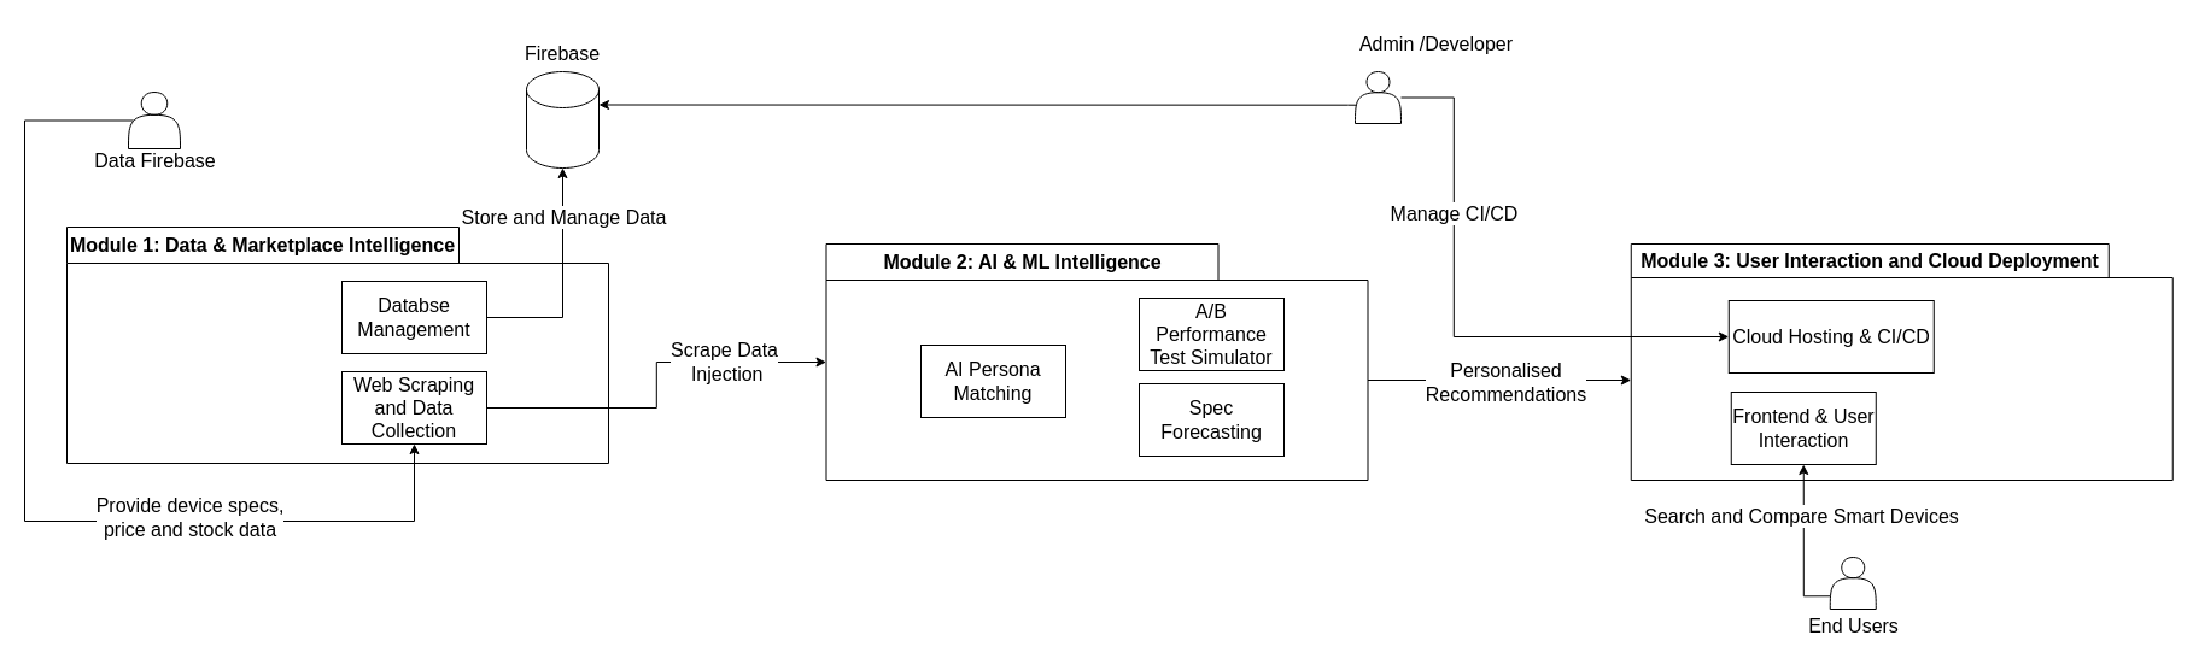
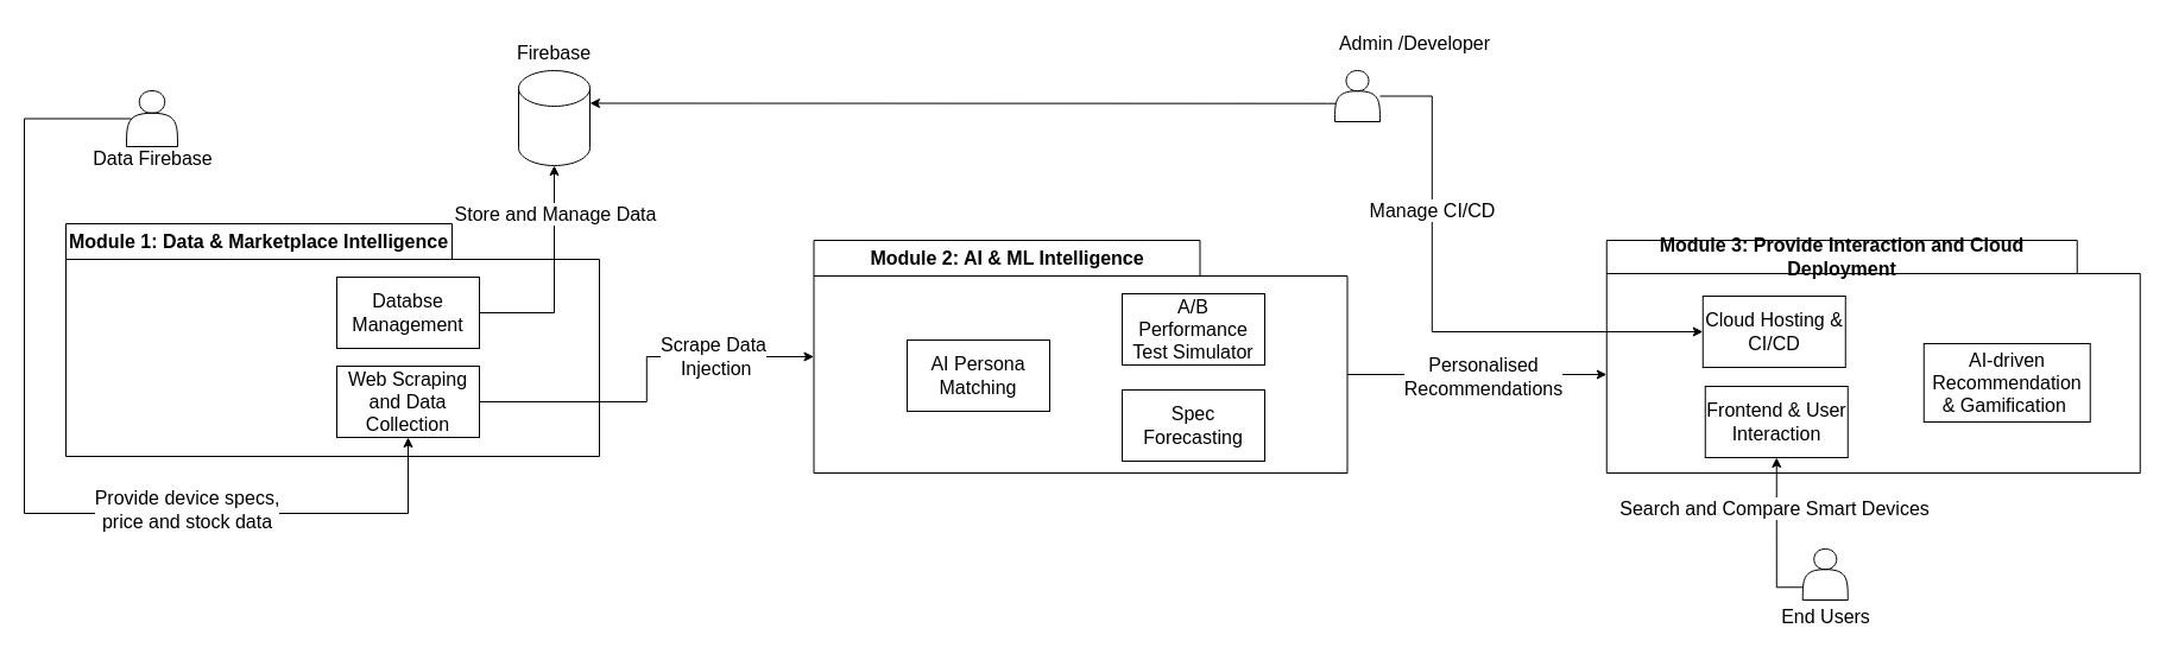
  <mxCell id="0" />
  <mxCell id="1" parent="0" />
  <mxCell id="2" value="Module 1: Data &amp;amp; Marketplace Intelligence" style="shape=folder;fontStyle=1;tabWidth=325;tabHeight=30;tabPosition=left;html=1;boundedLbl=1;labelInHeader=1;container=1;collapsible=0;whiteSpace=wrap;fontSize=16;" parent="1" vertex="1"><mxGeometry x="55" y="188" width="449" height="196" as="geometry" /></mxCell>
  <mxCell id="3" value="" style="html=1;strokeColor=none;resizeWidth=1;resizeHeight=1;fillColor=none;part=1;connectable=0;allowArrows=0;deletable=0;whiteSpace=wrap;fontSize=16;" parent="2" vertex="1"><mxGeometry width="449" height="101.63" relative="1" as="geometry"><mxPoint y="30" as="offset" /></mxGeometry></mxCell>
  <mxCell id="4" value="Web Scraping and Data Collection" style="rounded=0;whiteSpace=wrap;html=1;fontSize=16;" parent="2" vertex="1"><mxGeometry x="228" y="120" width="120" height="60" as="geometry" /></mxCell>
  <mxCell id="5" value="Databse Management" style="rounded=0;whiteSpace=wrap;html=1;fontSize=16;" parent="2" vertex="1"><mxGeometry x="228" y="45" width="120" height="60" as="geometry" /></mxCell>
  <mxCell id="6" value="" style="shape=cylinder3;whiteSpace=wrap;html=1;boundedLbl=1;backgroundOutline=1;size=15;fontSize=16;" parent="1" vertex="1"><mxGeometry x="436" y="59" width="60" height="80" as="geometry" /></mxCell>
  <mxCell id="7" value="Firebase" style="text;html=1;align=center;verticalAlign=middle;whiteSpace=wrap;rounded=0;fontSize=16;" parent="1" vertex="1"><mxGeometry x="436" y="29" width="60" height="30" as="geometry" /></mxCell>
  <mxCell id="8" value="Module 2: AI &amp;amp; ML Intelligence" style="shape=folder;fontStyle=1;tabWidth=325;tabHeight=30;tabPosition=left;html=1;boundedLbl=1;labelInHeader=1;container=1;collapsible=0;whiteSpace=wrap;fontSize=16;" parent="1" vertex="1"><mxGeometry x="684.5" y="202" width="449" height="196" as="geometry" /></mxCell>
  <mxCell id="9" value="" style="html=1;strokeColor=none;resizeWidth=1;resizeHeight=1;fillColor=none;part=1;connectable=0;allowArrows=0;deletable=0;whiteSpace=wrap;fontSize=16;" parent="8" vertex="1"><mxGeometry width="449" height="101.63" relative="1" as="geometry"><mxPoint y="30" as="offset" /></mxGeometry></mxCell>
  <mxCell id="10" value="AI Persona Matching" style="rounded=0;whiteSpace=wrap;html=1;fontSize=16;" parent="8" vertex="1"><mxGeometry x="78.5" y="84" width="120" height="60" as="geometry" /></mxCell>
  <mxCell id="11" value="A/B Performance Test Simulator" style="rounded=0;whiteSpace=wrap;html=1;fontSize=16;" parent="8" vertex="1"><mxGeometry x="259.5" y="45" width="120" height="60" as="geometry" /></mxCell>
- <mxCell id="12" value="Spec Forecasting" style="rounded=0;whiteSpace=wrap;html=1;fontSize=16;" parent="8" vertex="1"><mxGeometry x="259.5" y="116" width="120" height="60" as="geometry" /></mxCell>
- <mxCell id="13" value="&lt;font&gt;Module 3: User Interaction and Cloud Deployment&lt;/font&gt;" style="shape=folder;fontStyle=1;tabWidth=396;tabHeight=28;tabPosition=left;html=1;boundedLbl=1;labelInHeader=1;container=1;collapsible=0;whiteSpace=wrap;fontSize=16;" parent="1" vertex="1"><mxGeometry x="1351.76" y="202" width="449" height="196" as="geometry" /></mxCell>
+ <mxCell id="12" value="Spec Forecasting" style="rounded=0;whiteSpace=wrap;html=1;fontSize=16;" parent="8" vertex="1"><mxGeometry x="259.5" y="126" width="120" height="60" as="geometry" /></mxCell>
+ <mxCell id="13" value="&lt;font&gt;Module 3: Provide Interaction and Cloud Deployment&lt;/font&gt;" style="shape=folder;fontStyle=1;tabWidth=396;tabHeight=28;tabPosition=left;html=1;boundedLbl=1;labelInHeader=1;container=1;collapsible=0;whiteSpace=wrap;fontSize=16;" parent="1" vertex="1"><mxGeometry x="1351.76" y="202" width="449" height="196" as="geometry" /></mxCell>
  <mxCell id="14" value="" style="html=1;strokeColor=none;resizeWidth=1;resizeHeight=1;fillColor=none;part=1;connectable=0;allowArrows=0;deletable=0;whiteSpace=wrap;fontSize=16;" parent="13" vertex="1"><mxGeometry width="449" height="101.63" relative="1" as="geometry"><mxPoint y="30" as="offset" /></mxGeometry></mxCell>
- <mxCell id="16" value="Cloud Hosting &amp;amp; CI/CD" style="rounded=0;whiteSpace=wrap;html=1;fontSize=16;" parent="13" vertex="1"><mxGeometry x="81" y="47" width="170" height="60" as="geometry" /></mxCell>
+ <mxCell id="15" value="AI-driven Recommendation &amp;amp; Gamification&amp;nbsp;" style="rounded=0;whiteSpace=wrap;html=1;fontSize=16;" parent="13" vertex="1"><mxGeometry x="267" y="87" width="140" height="66" as="geometry" /></mxCell>
+ <mxCell id="16" value="Cloud Hosting &amp;amp; CI/CD" style="rounded=0;whiteSpace=wrap;html=1;fontSize=16;" parent="13" vertex="1"><mxGeometry x="81" y="47" width="120" height="60" as="geometry" /></mxCell>
  <mxCell id="17" value="Frontend &amp;amp; User Interaction" style="rounded=0;whiteSpace=wrap;html=1;fontSize=16;" parent="13" vertex="1"><mxGeometry x="83" y="123" width="120" height="60" as="geometry" /></mxCell>
  <mxCell id="18" style="edgeStyle=orthogonalEdgeStyle;rounded=0;orthogonalLoop=1;jettySize=auto;html=1;exitX=1;exitY=0.5;exitDx=0;exitDy=0;entryX=0.5;entryY=1;entryDx=0;entryDy=0;entryPerimeter=0;fontSize=16;" parent="1" source="5" target="6" edge="1"><mxGeometry relative="1" as="geometry" /></mxCell>
  <mxCell id="19" value="Store and Manage Data" style="edgeLabel;html=1;align=center;verticalAlign=middle;resizable=0;points=[];fontSize=16;" parent="18" vertex="1" connectable="0"><mxGeometry x="0.573" relative="1" as="geometry"><mxPoint as="offset" /></mxGeometry></mxCell>
  <mxCell id="20" style="edgeStyle=orthogonalEdgeStyle;rounded=0;orthogonalLoop=1;jettySize=auto;html=1;entryX=0;entryY=0.5;entryDx=0;entryDy=0;fontSize=16;" parent="1" source="22" target="16" edge="1"><mxGeometry relative="1" as="geometry"><Array as="points"><mxPoint x="1204.76" y="80" /><mxPoint x="1204.76" y="279" /></Array></mxGeometry></mxCell>
  <mxCell id="21" value="Manage CI/CD" style="edgeLabel;html=1;align=center;verticalAlign=middle;resizable=0;points=[];fontSize=16;" parent="20" vertex="1" connectable="0"><mxGeometry x="-0.403" relative="1" as="geometry"><mxPoint as="offset" /></mxGeometry></mxCell>
  <mxCell id="22" value="" style="shape=actor;whiteSpace=wrap;html=1;fontSize=16;" parent="1" vertex="1"><mxGeometry x="1123" y="59" width="38" height="43" as="geometry" /></mxCell>
  <mxCell id="23" value="Admin /Developer" style="text;html=1;align=center;verticalAlign=middle;resizable=0;points=[];autosize=1;strokeColor=none;fillColor=none;fontSize=16;" parent="1" vertex="1"><mxGeometry x="1117.5" y="20" width="145" height="31" as="geometry" /></mxCell>
  <mxCell id="24" style="edgeStyle=orthogonalEdgeStyle;rounded=0;orthogonalLoop=1;jettySize=auto;html=1;entryX=1;entryY=0;entryDx=0;entryDy=27.5;entryPerimeter=0;exitX=0.019;exitY=0.645;exitDx=0;exitDy=0;exitPerimeter=0;fontSize=16;" parent="1" source="22" target="6" edge="1"><mxGeometry relative="1" as="geometry"><mxPoint x="1155" y="83" as="sourcePoint" /><Array as="points"><mxPoint x="1117" y="87" /><mxPoint x="1117" y="87" /></Array></mxGeometry></mxCell>
  <mxCell id="25" style="edgeStyle=orthogonalEdgeStyle;rounded=0;orthogonalLoop=1;jettySize=auto;html=1;exitX=0.1;exitY=0.5;exitDx=0;exitDy=0;exitPerimeter=0;entryX=0.5;entryY=1;entryDx=0;entryDy=0;fontSize=16;" parent="1" source="27" target="4" edge="1"><mxGeometry relative="1" as="geometry"><Array as="points"><mxPoint x="20" y="100" /><mxPoint x="20" y="432" /><mxPoint x="343" y="432" /></Array></mxGeometry></mxCell>
  <mxCell id="26" value="Provide device specs,&lt;br&gt;price and stock data" style="edgeLabel;html=1;align=center;verticalAlign=middle;resizable=0;points=[];fontSize=16;" parent="25" vertex="1" connectable="0"><mxGeometry x="-0.042" y="-1" relative="1" as="geometry"><mxPoint x="137" y="31" as="offset" /></mxGeometry></mxCell>
  <mxCell id="27" value="" style="shape=actor;whiteSpace=wrap;html=1;fontSize=16;" parent="1" vertex="1"><mxGeometry x="106" y="76" width="43" height="47" as="geometry" /></mxCell>
  <mxCell id="28" value="Data Firebase" style="text;html=1;align=center;verticalAlign=middle;resizable=0;points=[];autosize=1;strokeColor=none;fillColor=none;fontSize=16;" parent="1" vertex="1"><mxGeometry x="66" y="117" width="124" height="31" as="geometry" /></mxCell>
  <mxCell id="29" style="edgeStyle=orthogonalEdgeStyle;rounded=0;orthogonalLoop=1;jettySize=auto;html=1;exitX=0;exitY=0.75;exitDx=0;exitDy=0;entryX=0.5;entryY=1;entryDx=0;entryDy=0;fontSize=16;" parent="1" source="31" target="17" edge="1"><mxGeometry relative="1" as="geometry" /></mxCell>
  <mxCell id="30" value="Search and Compare Smart Devices" style="edgeLabel;html=1;align=center;verticalAlign=middle;resizable=0;points=[];fontSize=16;" parent="29" vertex="1" connectable="0"><mxGeometry x="0.353" y="2" relative="1" as="geometry"><mxPoint as="offset" /></mxGeometry></mxCell>
  <mxCell id="31" value="" style="shape=actor;whiteSpace=wrap;html=1;fontSize=16;" parent="1" vertex="1"><mxGeometry x="1516.76" y="462" width="38" height="43" as="geometry" /></mxCell>
  <mxCell id="32" value="End Users" style="text;html=1;align=center;verticalAlign=middle;resizable=0;points=[];autosize=1;strokeColor=none;fillColor=none;fontSize=16;" parent="1" vertex="1"><mxGeometry x="1489.76" y="503" width="93" height="31" as="geometry" /></mxCell>
  <mxCell id="33" style="edgeStyle=orthogonalEdgeStyle;rounded=0;orthogonalLoop=1;jettySize=auto;html=1;fontSize=16;" parent="1" source="4" target="8" edge="1"><mxGeometry relative="1" as="geometry" /></mxCell>
  <mxCell id="34" value="Scrape Data&lt;br&gt;&amp;nbsp;Injection" style="edgeLabel;html=1;align=center;verticalAlign=middle;resizable=0;points=[];fontSize=16;" parent="33" vertex="1" connectable="0"><mxGeometry x="0.16" y="-2" relative="1" as="geometry"><mxPoint x="49" y="-3" as="offset" /></mxGeometry></mxCell>
  <mxCell id="35" style="edgeStyle=orthogonalEdgeStyle;rounded=0;orthogonalLoop=1;jettySize=auto;html=1;exitX=0;exitY=0;exitDx=449;exitDy=113;exitPerimeter=0;entryX=0;entryY=0;entryDx=0;entryDy=113;entryPerimeter=0;fontSize=16;" parent="1" source="8" target="13" edge="1"><mxGeometry relative="1" as="geometry" /></mxCell>
  <mxCell id="36" value="Personalised &lt;br&gt;Recommendations" style="edgeLabel;html=1;align=center;verticalAlign=middle;resizable=0;points=[];fontSize=16;" parent="35" vertex="1" connectable="0"><mxGeometry x="-0.146" y="2" relative="1" as="geometry"><mxPoint x="21" y="3" as="offset" /></mxGeometry></mxCell>
